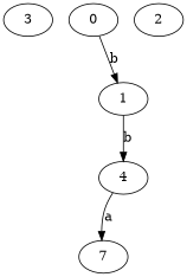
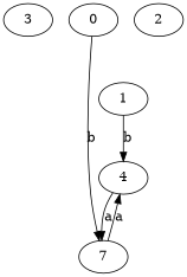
  strict digraph {
    3
    4
    7
    0
    1
    2
    4 -> 7 [label=a]
-   0 -> 1 [label=b]
+   7 -> 4 [label=a]
+   0 -> 7 [label=b]
    1 -> 4 [label=b]
  }
